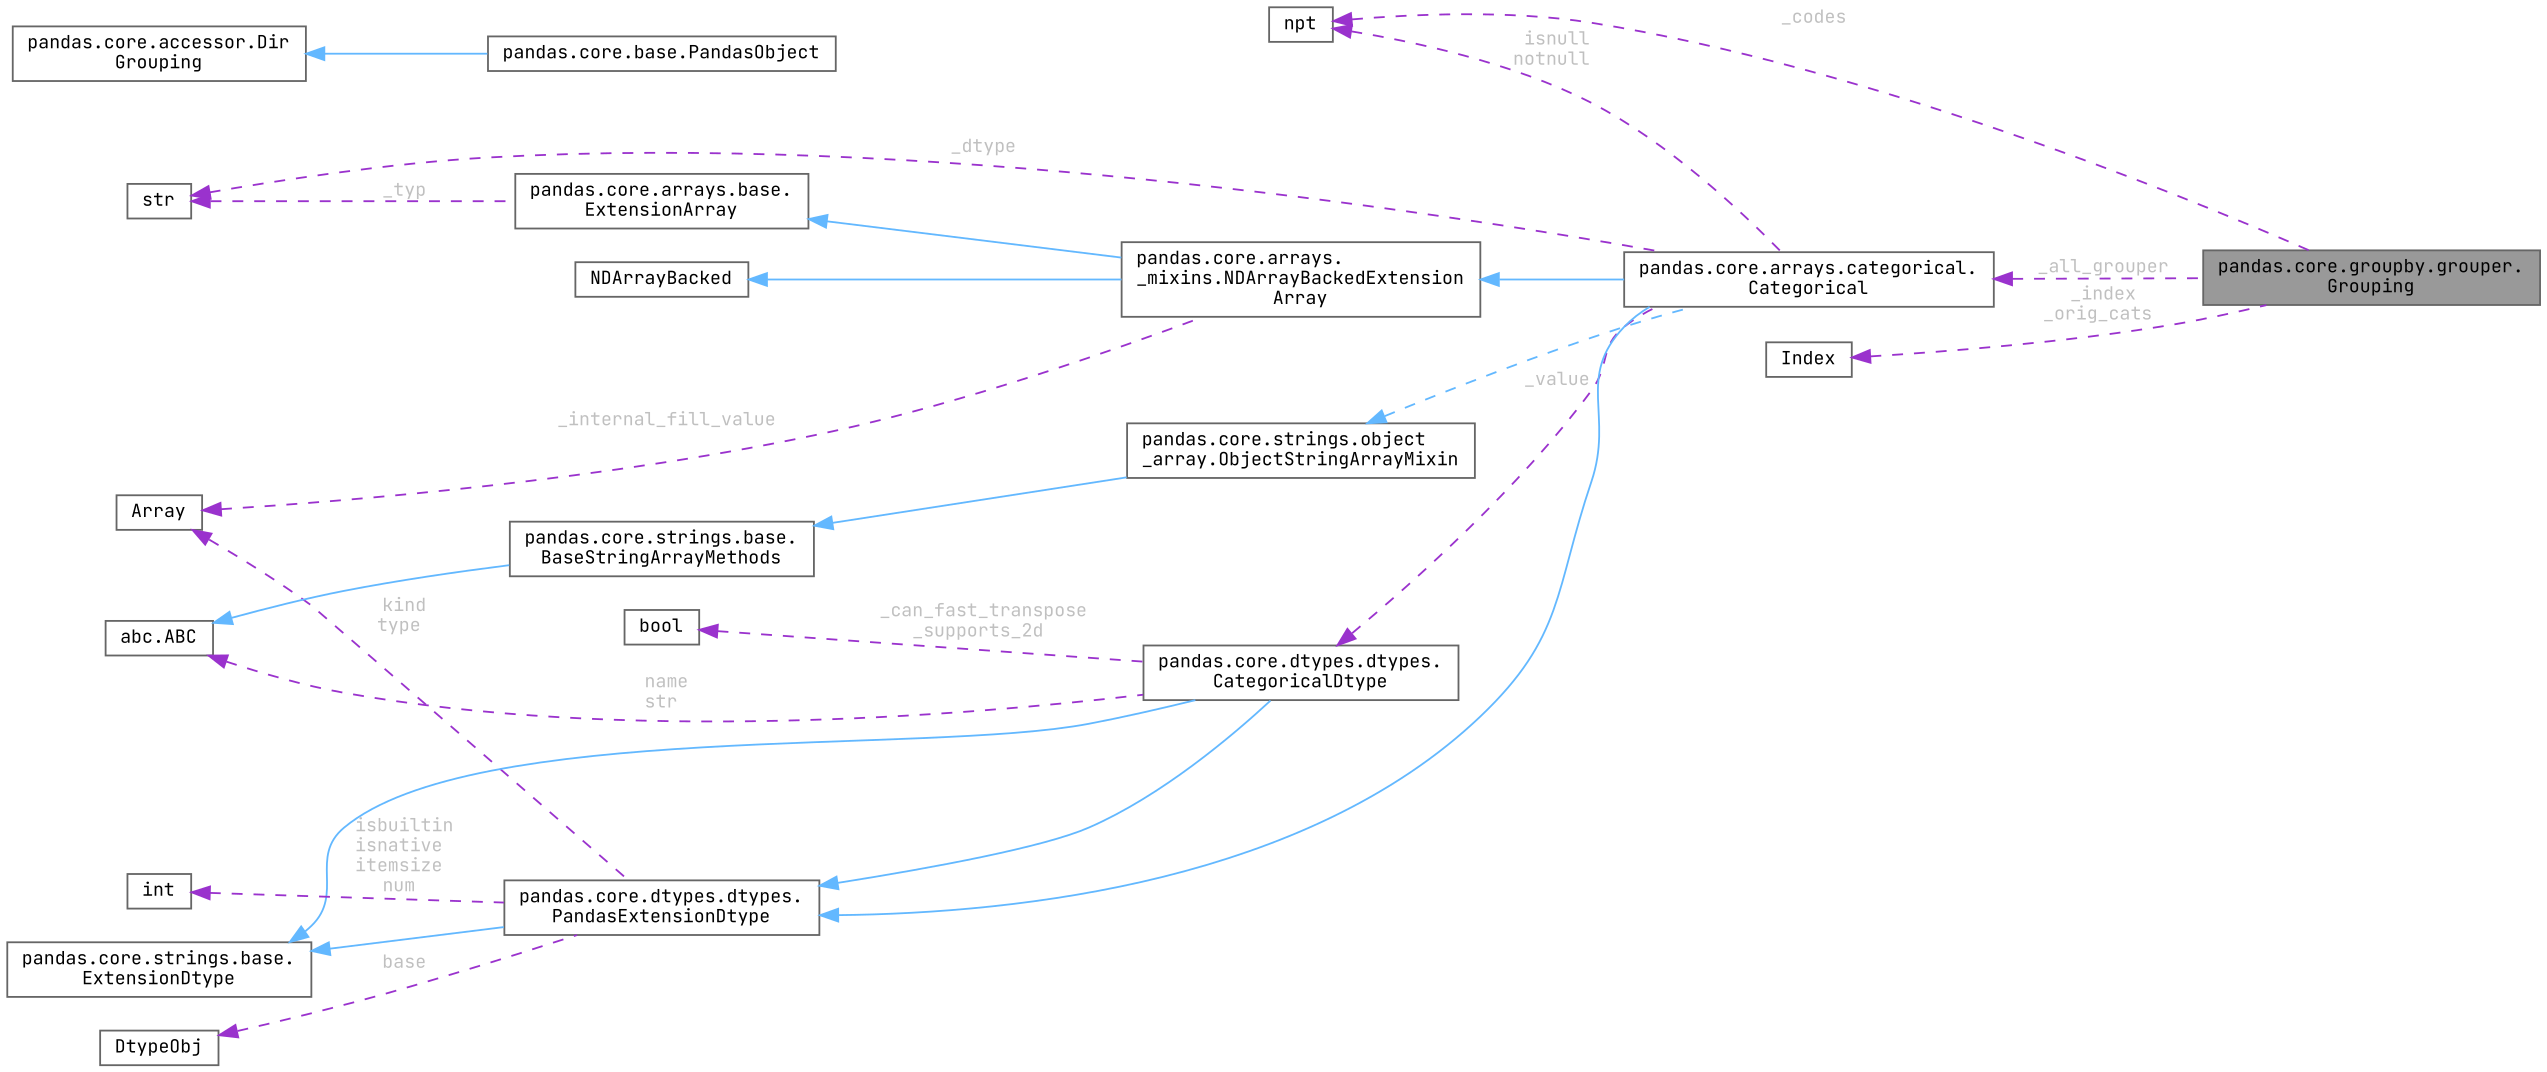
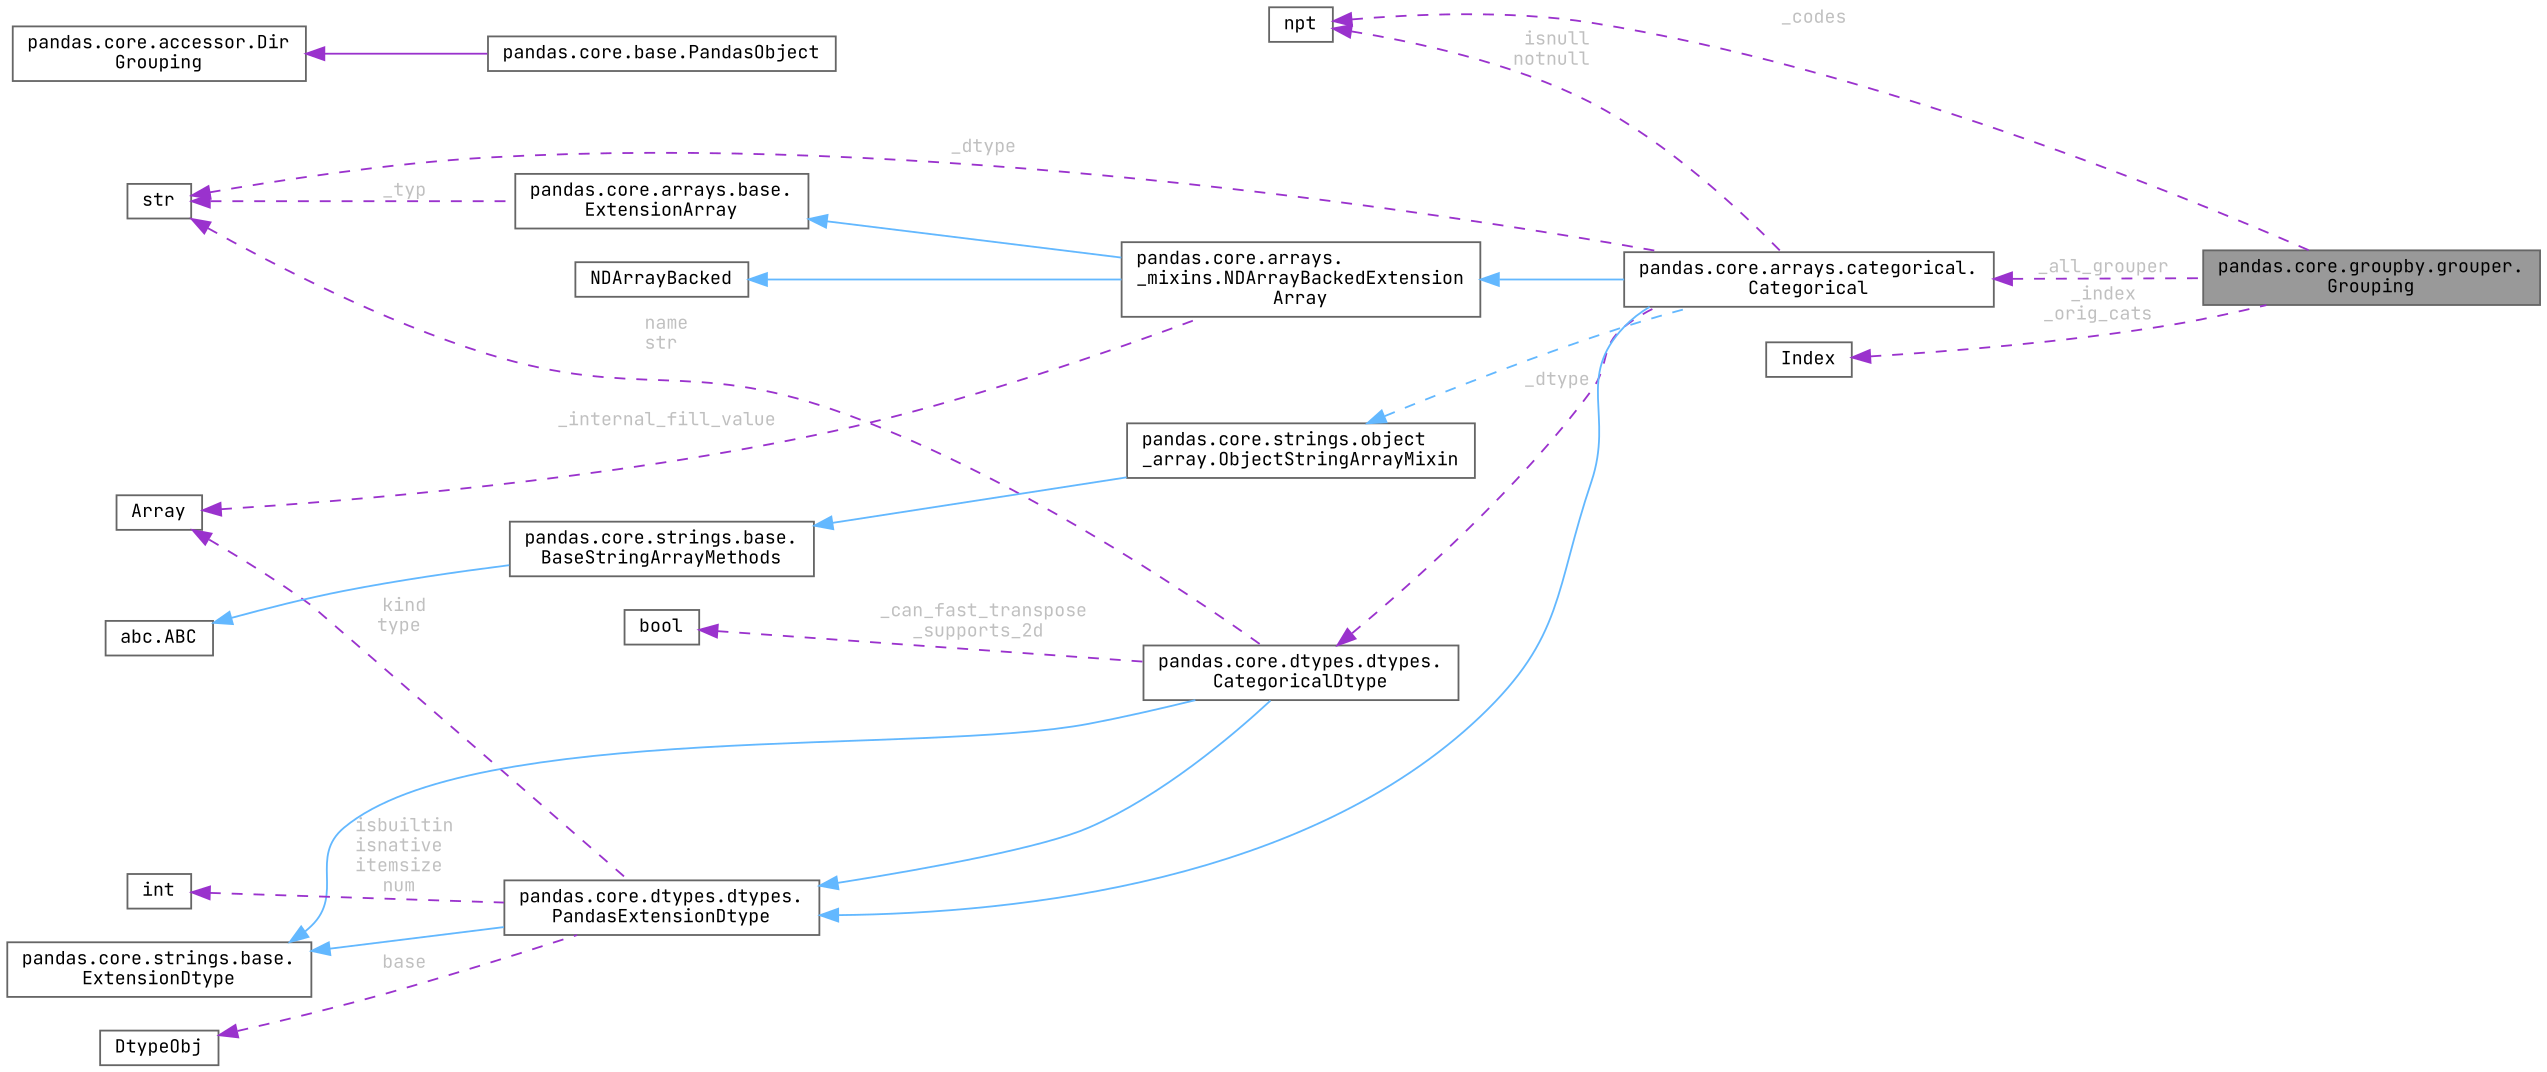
  digraph {
    fontname="JetBrains Mono"
    rankdir=LR
    node [color=gray40 fillcolor=white fontname="JetBrains Mono" fontsize=10 shape=box style=filled]
    edge [color=darkorchid3 dir=back fontcolor=grey fontname="JetBrains Mono" fontsize=10 labelfontname=Helvetica labelfontsize=10 style=dashed]
    n1 [fillcolor=grey60 fontcolor=black height=0.2 label="pandas.core.groupby.grouper.\lGrouping" width=0.4]
    n2 [height=0.2 label=npt width=0.4]
    n3 [height=0.2 label="pandas.core.arrays.categorical.\lCategorical" width=0.4]
    n4 [height=0.2 label="pandas.core.arrays.\l_mixins.NDArrayBackedExtension\lArray" width=0.4]
    n5 [height=0.2 label=NDArrayBacked width=0.4]
    n6 [height=0.2 label="pandas.core.arrays.base.\lExtensionArray" width=0.4]
    n7 [height=0.2 label=str width=0.4]
    n8 [height=0.2 label="pandas.core.dtypes.dtypes.\lCategoricalDtype" width=0.4]
    n9 [height=0.2 label=Array width=0.4]
    n10 [height=0.2 label="pandas.core.dtypes.dtypes.\lPandasExtensionDtype" width=0.4]
    n11 [height=0.2 label="pandas.core.base.PandasObject" width=0.4]
    n12 [height=0.2 label="pandas.core.accessor.Dir\lGrouping" width=0.4]
    n13 [height=0.2 label="pandas.core.strings.object\l_array.ObjectStringArrayMixin" width=0.4]
    n14 [height=0.2 label="pandas.core.strings.base.\lBaseStringArrayMethods" width=0.4]
    n15 [height=0.2 label="abc.ABC" width=0.4]
    n16 [height=0.2 label="pandas.core.strings.base.\lExtensionDtype" width=0.4]
    n17 [height=0.2 label=int width=0.4]
    n18 [height=0.2 label=DtypeObj width=0.4]
    n19 [height=0.2 label=bool width=0.4]
    n20 [height=0.2 label=Index width=0.4]
    n2 -> n1 [label=" _codes"]
    n2 -> n3 [label=" isnull\nnotnull"]
    n3 -> n1 [label=" _all_grouper"]
    n4 -> n3 [color=steelblue1 style=solid fontcolor=""]
    n5 -> n4 [color=steelblue1 style=solid fontcolor=""]
    n6 -> n4 [color=steelblue1 style=solid fontcolor=""]
    n7 -> n3 [label=" _dtype"]
    n7 -> n6 [label=" _typ"]
-   n15 -> n8 [label=" name\nstr"]
-   n8 -> n3 [label=" _value"]
+   n7 -> n8 [label=" name\nstr"]
+   n8 -> n3 [label=" _dtype"]
    n9 -> n4 [label=" _internal_fill_value"]
    n9 -> n10 [label=" kind\ntype"]
    n10 -> n3 [color=steelblue1 style=solid fontcolor=""]
    n10 -> n8 [color=steelblue1 style=solid fontcolor=""]
-   n12 -> n11 [color=steelblue1 style=solid fontcolor=""]
+   n12 -> n11 [style=solid fontcolor=""]
    n13 -> n3 [color=steelblue1 fontcolor=""]
    n14 -> n13 [color=steelblue1 style=solid fontcolor=""]
    n15 -> n14 [color=steelblue1 style=solid fontcolor=""]
    n16 -> n8 [color=steelblue1 style=solid fontcolor=""]
    n16 -> n10 [color=steelblue1 style=solid fontcolor=""]
    n17 -> n10 [label=" isbuiltin\nisnative\nitemsize\nnum"]
    n18 -> n10 [label=" base"]
    n19 -> n8 [label=" _can_fast_transpose\n_supports_2d"]
    n20 -> n1 [label=" _index\n_orig_cats"]
  }
